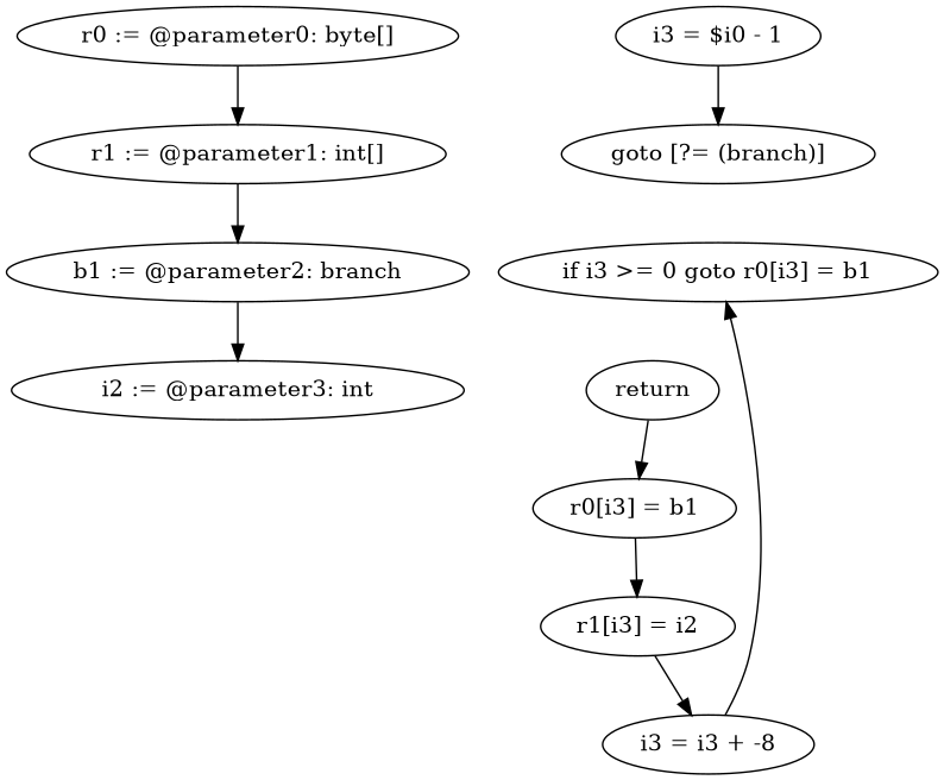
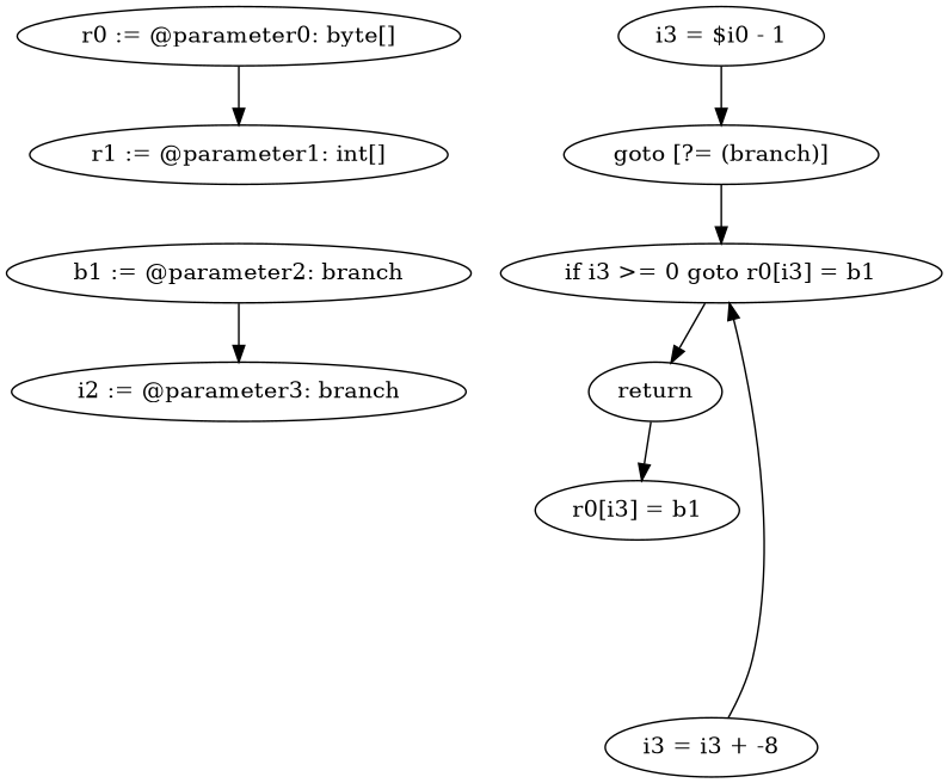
  digraph {
    "r0 := @parameter0: byte[]"
    "r1 := @parameter1: int[]"
    n3 [label="b1 := @parameter2: branch"]
-   "i2 := @parameter3: int"
+   "i2 := @parameter3: int" [label="i2 := @parameter3: branch"]
    "i3 = $i0 - 1"
    "goto [?= (branch)]"
    "if i3 >= 0 goto r0[i3] = b1"
    return
    "r0[i3] = b1"
-   "r1[i3] = i2"
    n11 [label="i3 = i3 + -8"]
    "r0 := @parameter0: byte[]" -> "r1 := @parameter1: int[]"
-   "r1 := @parameter1: int[]" -> n3
    n3 -> "i2 := @parameter3: int"
    "i3 = $i0 - 1" -> "goto [?= (branch)]"
+   "goto [?= (branch)]" -> "if i3 >= 0 goto r0[i3] = b1"
+   "if i3 >= 0 goto r0[i3] = b1" -> return
    return -> "r0[i3] = b1"
-   "r0[i3] = b1" -> "r1[i3] = i2"
-   "r1[i3] = i2" -> n11
    n11 -> "if i3 >= 0 goto r0[i3] = b1"
  }
